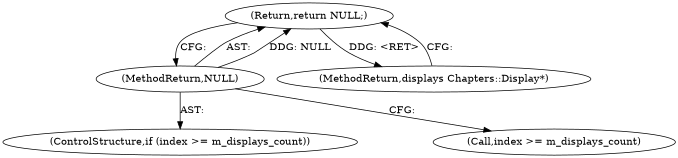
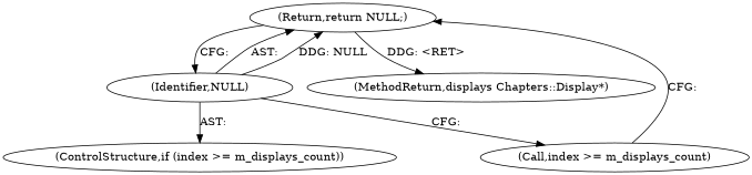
  digraph {
    n1 [label="(Return,return NULL;)"]
-   n2 [label="(MethodReturn,NULL)"]
+   n2 [label="(Identifier,NULL)"]
    n3 [label="(MethodReturn,displays Chapters::Display*)"]
    n4 [label="(ControlStructure,if (index >= m_displays_count))"]
    n5 [label="(Call,index >= m_displays_count)"]
    n1 -> n2 [label="CFG: "]
    n1 -> n3 [label="DDG: <RET>"]
    n2 -> n1 [label="AST: "]
    n2 -> n1 [label="DDG: NULL"]
    n2 -> n4 [label="AST: "]
    n2 -> n5 [label="CFG: "]
-   n3 -> n1 [label="CFG: "]
+   n5 -> n1 [label="CFG: "]
  }
